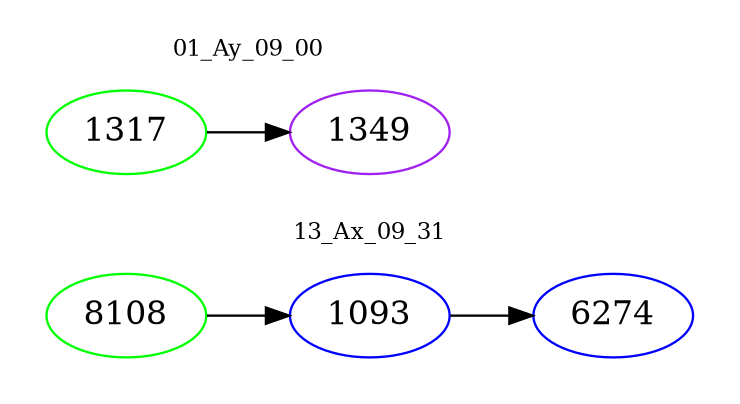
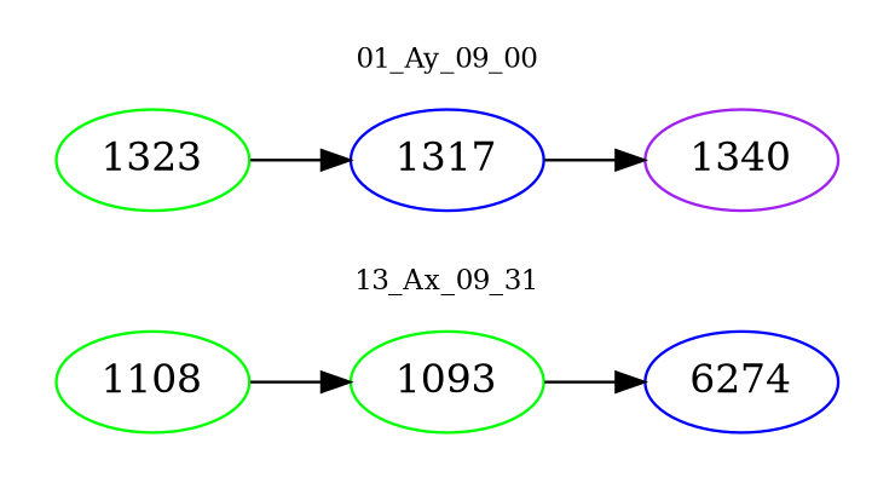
  digraph {
    rankdir=LR
    node [color=blue]
    edge [color=black]
-   n1 [color=green label=8108]
-   n2 [label=1093]
+   n1 [color=green label=1108]
+   n2 [color=green label=1093]
    n3 [label=6274]
-   n5 [color=green label=1317]
-   n6 [color=purple label=1349]
+   n4 [color=green label=1323]
+   n5 [label=1317]
+   n6 [color=purple label=1340]
    subgraph cluster_1 {
      color=white
      fontsize=10
      label="13_Ax_09_31"
      n1
      n2
      n3
    }
    subgraph cluster_2 {
      color=white
      fontsize=10
      label="01_Ay_09_00"
+     n4
      n5
      n6
    }
    n1 -> n2
    n2 -> n3
+   n4 -> n5
    n5 -> n6
  }
